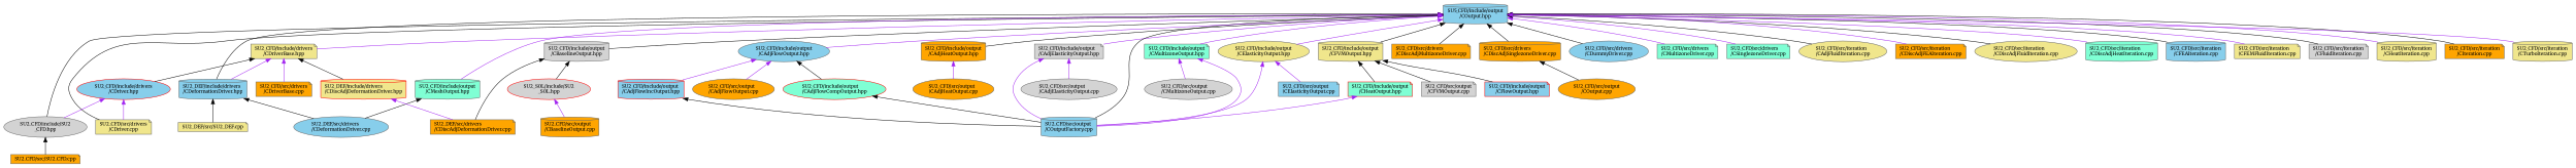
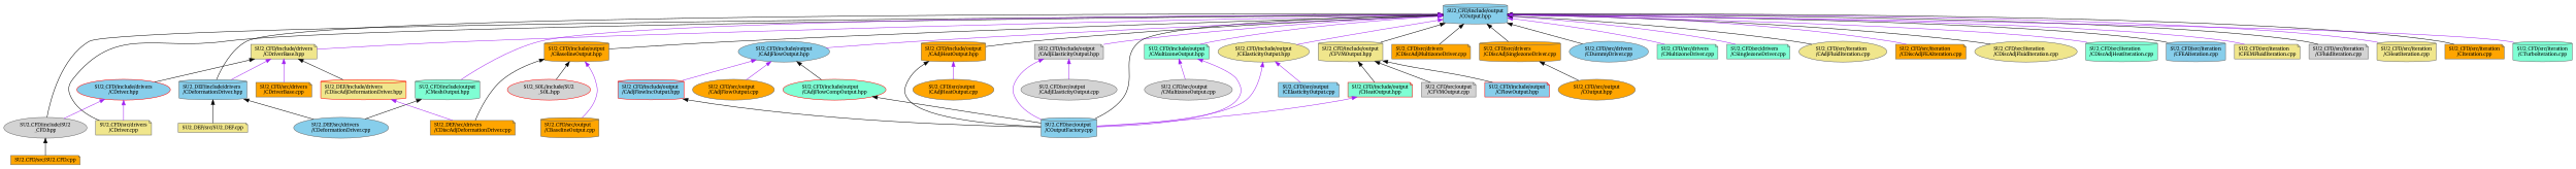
  digraph {
    fontname=Merriweather
    node [color=grey40 fillcolor=orange fontname=Merriweather fontsize=10 shape=note style=filled]
    edge [color=black dir=back fontname=Merriweather fontsize=10 labelfontname=Helvetica labelfontsize=10 style=solid]
-   n1 [color=gray40 fillcolor=skyblue fontcolor=black height=0.2 label="SU5_CFD/include/output\l/COutput.hpp" shape=cylinder width=0.4]
+   n1 [color=gray40 fillcolor=skyblue fontcolor=black height=0.2 label="SU2_CFD/include/output\l/COutput.hpp" shape=cylinder width=0.4]
    n2 [fillcolor=lightgrey height=0.2 label="SU2_CFD/include/SU2\l_CFD.hpp" shape=ellipse width=0.4]
    n3 [fillcolor=khaki height=0.2 label="SU2_CFD/include/drivers\l/CDriverBase.hpp" width=0.4]
    n4 [fillcolor=khaki height=0.2 label="SU2_CFD/src/drivers\l/CDriver.cpp" width=0.4]
    n5 [fillcolor=skyblue height=0.2 label="SU2_DEF/include/drivers\l/CDeformationDriver.hpp" shape=cylinder width=0.4]
    n6 [fillcolor=lightgrey height=0.2 label="SU2_CFD/include/output\l/CAdjElasticityOutput.hpp" width=0.4]
    n7 [fillcolor=skyblue height=0.2 label="SU2_CFD/src/output\l/COutputFactory.cpp" shape=cylinder width=0.4]
    n8 [fillcolor=skyblue height=0.2 label="SU2_CFD/include/output\l/CAdjFlowOutput.hpp" shape=ellipse width=0.4]
    n9 [height=0.2 label="SU2_CFD/include/output\l/CAdjHeatOutput.hpp" shape=cylinder width=0.4]
-   n10 [fillcolor=lightgrey height=0.2 label="SU2_CFD/include/output\l/CBaselineOutput.hpp" shape=cylinder width=0.4]
+   n10 [height=0.2 label="SU2_CFD/include/output\l/CBaselineOutput.hpp" shape=cylinder width=0.4]
    n11 [fillcolor=khaki height=0.2 label="SU2_CFD/include/output\l/CElasticityOutput.hpp" shape=ellipse width=0.4]
    n12 [fillcolor=khaki height=0.2 label="SU2_CFD/include/output\l/CFVMOutput.hpp" shape=cylinder width=0.4]
    n13 [fillcolor=aquamarine height=0.2 label="SU2_CFD/include/output\l/CMeshOutput.hpp" shape=cylinder width=0.4]
    n14 [fillcolor=aquamarine height=0.2 label="SU2_CFD/include/output\l/CMultizoneOutput.hpp" width=0.4]
    n15 [height=0.2 label="SU2_CFD/src/drivers\l/CDiscAdjMultizoneDriver.cpp" width=0.4]
    n16 [height=0.2 label="SU2_CFD/src/drivers\l/CDiscAdjSinglezoneDriver.cpp" shape=cylinder width=0.4]
    n17 [fillcolor=skyblue height=0.2 label="SU2_CFD/src/drivers\l/CDummyDriver.cpp" shape=ellipse width=0.4]
    n18 [fillcolor=aquamarine height=0.2 label="SU2_CFD/src/drivers\l/CMultizoneDriver.cpp" width=0.4]
    n19 [fillcolor=aquamarine height=0.2 label="SU2_CFD/src/drivers\l/CSinglezoneDriver.cpp" width=0.4]
    n20 [fillcolor=khaki height=0.2 label="SU2_CFD/src/iteration\l/CAdjFluidIteration.cpp" shape=ellipse width=0.4]
    n21 [height=0.2 label="SU2_CFD/src/iteration\l/CDiscAdjFEAIteration.cpp" width=0.4]
    n22 [fillcolor=khaki height=0.2 label="SU2_CFD/src/iteration\l/CDiscAdjFluidIteration.cpp" shape=ellipse width=0.4]
    n23 [fillcolor=aquamarine height=0.2 label="SU2_CFD/src/iteration\l/CDiscAdjHeatIteration.cpp" shape=cylinder width=0.4]
    n24 [fillcolor=skyblue height=0.2 label="SU2_CFD/src/iteration\l/CFEAIteration.cpp" shape=cylinder width=0.4]
    n25 [fillcolor=khaki height=0.2 label="SU2_CFD/src/iteration\l/CFEMFluidIteration.cpp" width=0.4]
    n26 [fillcolor=lightgrey height=0.2 label="SU2_CFD/src/iteration\l/CFluidIteration.cpp" width=0.4]
    n27 [fillcolor=khaki height=0.2 label="SU2_CFD/src/iteration\l/CHeatIteration.cpp" shape=cylinder width=0.4]
    n28 [height=0.2 label="SU2_CFD/src/iteration\l/CIteration.cpp" width=0.4]
-   n29 [fillcolor=khaki height=0.2 label="SU2_CFD/src/iteration\l/CTurboIteration.cpp" shape=cylinder width=0.4]
+   n29 [fillcolor=aquamarine height=0.2 label="SU2_CFD/src/iteration\l/CTurboIteration.cpp" shape=cylinder width=0.4]
    n30 [height=0.2 label="SU2_CFD/src/SU2_CFD.cpp" width=0.4]
    n31 [color=red fillcolor=skyblue height=0.2 label="SU2_CFD/include/drivers\l/CDriver.hpp" shape=ellipse width=0.4]
    n32 [height=0.2 label="SU2_CFD/src/drivers\l/CDriverBase.cpp" width=0.4]
    n33 [color=red fillcolor=khaki height=0.2 label="SU2_DEF/include/drivers\l/CDiscAdjDeformationDriver.hpp" shape=cylinder width=0.4]
    n34 [fillcolor=khaki height=0.2 label="SU2_DEF/src/SU2_DEF.cpp" width=0.4]
    n35 [fillcolor=skyblue height=0.2 label="SU2_DEF/src/drivers\l/CDeformationDriver.cpp" shape=ellipse width=0.4]
    n36 [fillcolor=lightgrey height=0.2 label="SU2_CFD/src/output\l/CAdjElasticityOutput.cpp" shape=ellipse width=0.4]
    n37 [color=red fillcolor=aquamarine height=0.2 label="SU2_CFD/include/output\l/CAdjFlowCompOutput.hpp" shape=ellipse width=0.4]
    n38 [color=red fillcolor=skyblue height=0.2 label="SU2_CFD/include/output\l/CAdjFlowIncOutput.hpp" shape=cylinder width=0.4]
    n39 [height=0.2 label="SU2_CFD/src/output\l/CAdjFlowOutput.cpp" shape=ellipse width=0.4]
    n40 [height=0.2 label="SU2_CFD/src/output\l/CAdjHeatOutput.cpp" shape=ellipse width=0.4]
    n41 [height=0.2 label="SU2_DEF/src/drivers\l/CDiscAdjDeformationDriver.cpp" width=0.4]
    n42 [height=0.2 label="SU2_CFD/src/output\l/CBaselineOutput.cpp" shape=cylinder width=0.4]
    n43 [color=red fillcolor=lightgrey height=0.2 label="SU2_SOL/include/SU2\l_SOL.hpp" shape=ellipse width=0.4]
    n44 [fillcolor=skyblue height=0.2 label="SU2_CFD/src/output\l/CElasticityOutput.cpp" width=0.4]
    n45 [color=red fillcolor=skyblue height=0.2 label="SU2_CFD/include/output\l/CFlowOutput.hpp" width=0.4]
    n46 [color=red fillcolor=aquamarine height=0.2 label="SU2_CFD/include/output\l/CHeatOutput.hpp" width=0.4]
    n47 [fillcolor=lightgrey height=0.2 label="SU2_CFD/src/output\l/CFVMOutput.cpp" width=0.4]
    n48 [fillcolor=lightgrey height=0.2 label="SU2_CFD/src/output\l/CMultizoneOutput.cpp" shape=ellipse width=0.4]
-   n49 [height=0.2 label="SU2_CFD/src/output\l/COutput.cpp" shape=ellipse width=0.4]
+   n49 [height=0.2 label="SU2_CFD/src/output\l/COutput.hpp" shape=ellipse width=0.4]
    n1 -> n2
    n1 -> n3 [color=purple]
    n1 -> n4
    n1 -> n5
    n1 -> n6 [color=purple]
    n1 -> n7
    n1 -> n8 [color=purple]
    n1 -> n9
    n1 -> n10
    n1 -> n11 [color=purple]
    n1 -> n12
    n1 -> n13 [color=purple]
    n1 -> n14 [color=purple]
    n1 -> n15
    n1 -> n16
    n1 -> n17
    n1 -> n18 [color=purple]
    n1 -> n19 [color=purple]
    n1 -> n20
    n1 -> n21 [color=purple]
    n1 -> n22
    n1 -> n23 [color=purple]
    n1 -> n24
    n1 -> n25 [color=purple]
    n1 -> n26
    n1 -> n27 [color=purple]
    n1 -> n28
    n1 -> n29 [color=purple]
    n2 -> n30
    n3 -> n5 [color=purple]
    n3 -> n31
    n3 -> n32 [color=purple]
    n3 -> n33
    n5 -> n34
    n5 -> n35
    n6 -> n7 [color=purple]
    n6 -> n36 [color=purple]
    n8 -> n37
    n8 -> n38 [color=purple]
    n8 -> n39 [color=purple]
+   n9 -> n7
    n9 -> n40 [color=purple]
    n10 -> n41
-   n43 -> n42 [color=purple]
+   n10 -> n42 [color=purple]
    n10 -> n43
    n11 -> n7 [color=purple]
    n11 -> n44 [color=purple]
    n12 -> n45
    n12 -> n46
    n12 -> n47
    n13 -> n35
    n14 -> n7 [color=purple]
    n14 -> n48 [color=purple]
    n16 -> n49
    n31 -> n2 [color=purple]
    n31 -> n4 [color=purple]
    n33 -> n41 [color=purple]
    n37 -> n7
    n38 -> n7
    n46 -> n7 [color=purple]
  }
